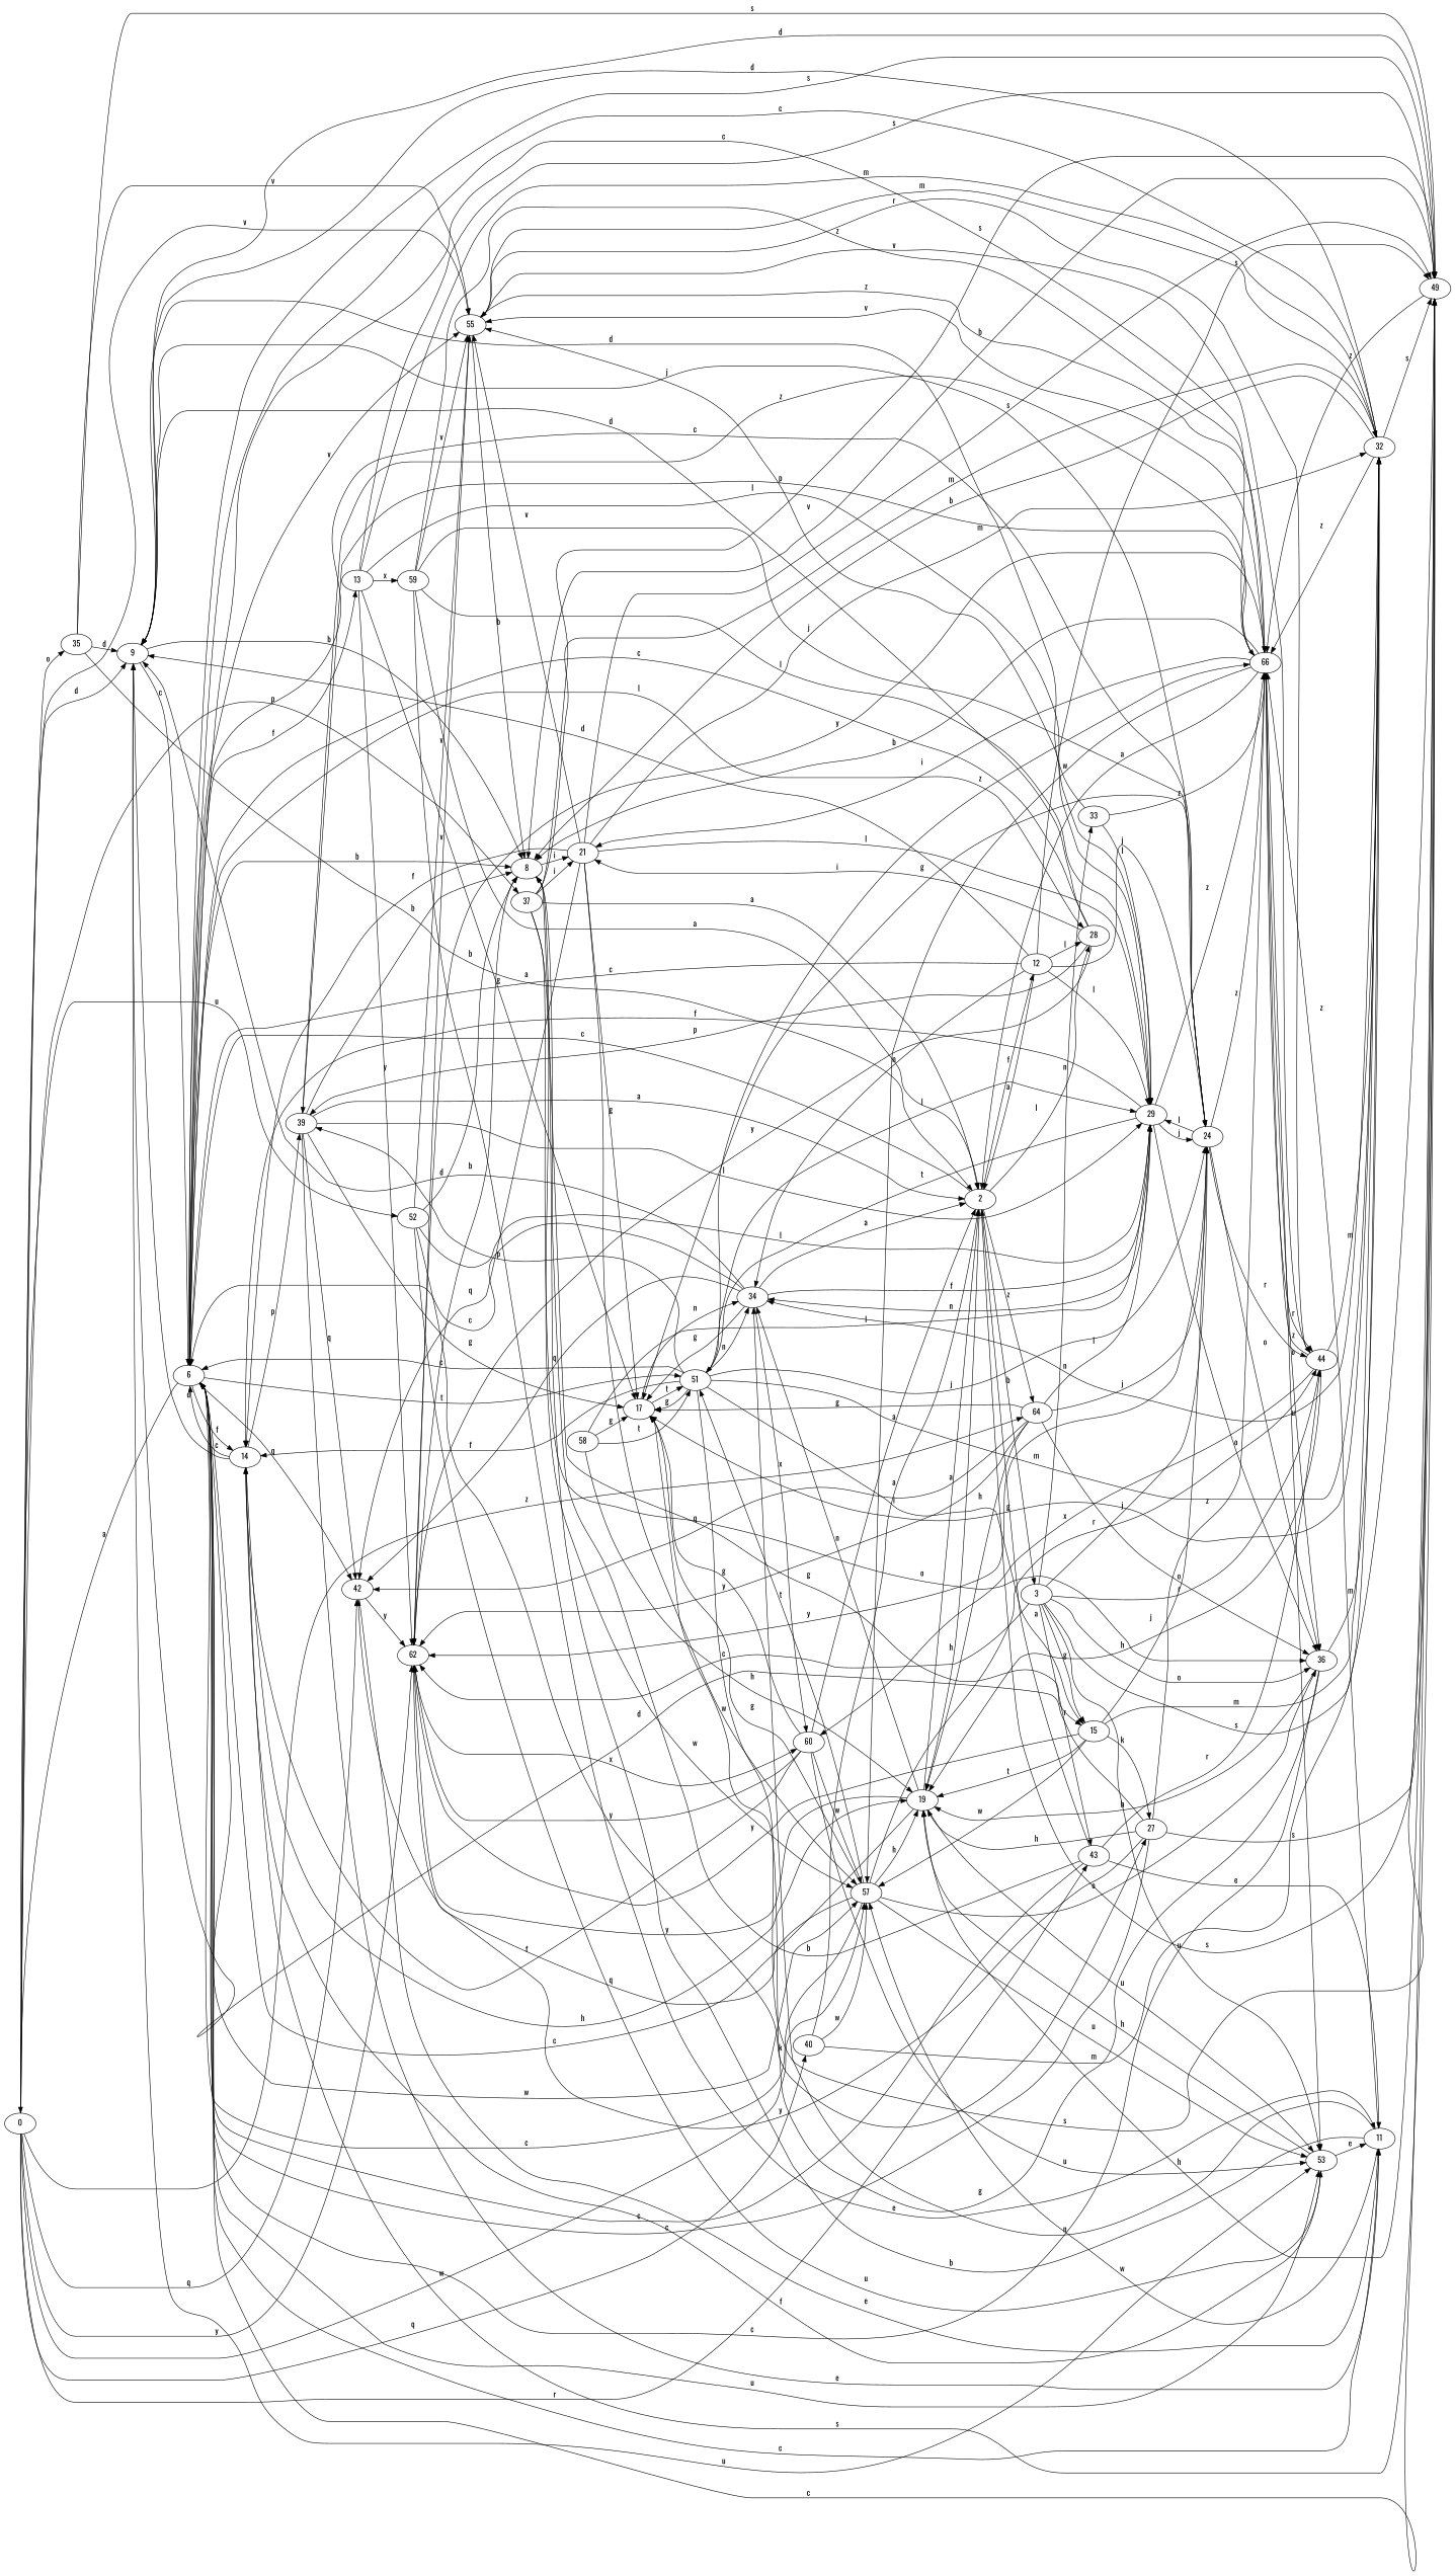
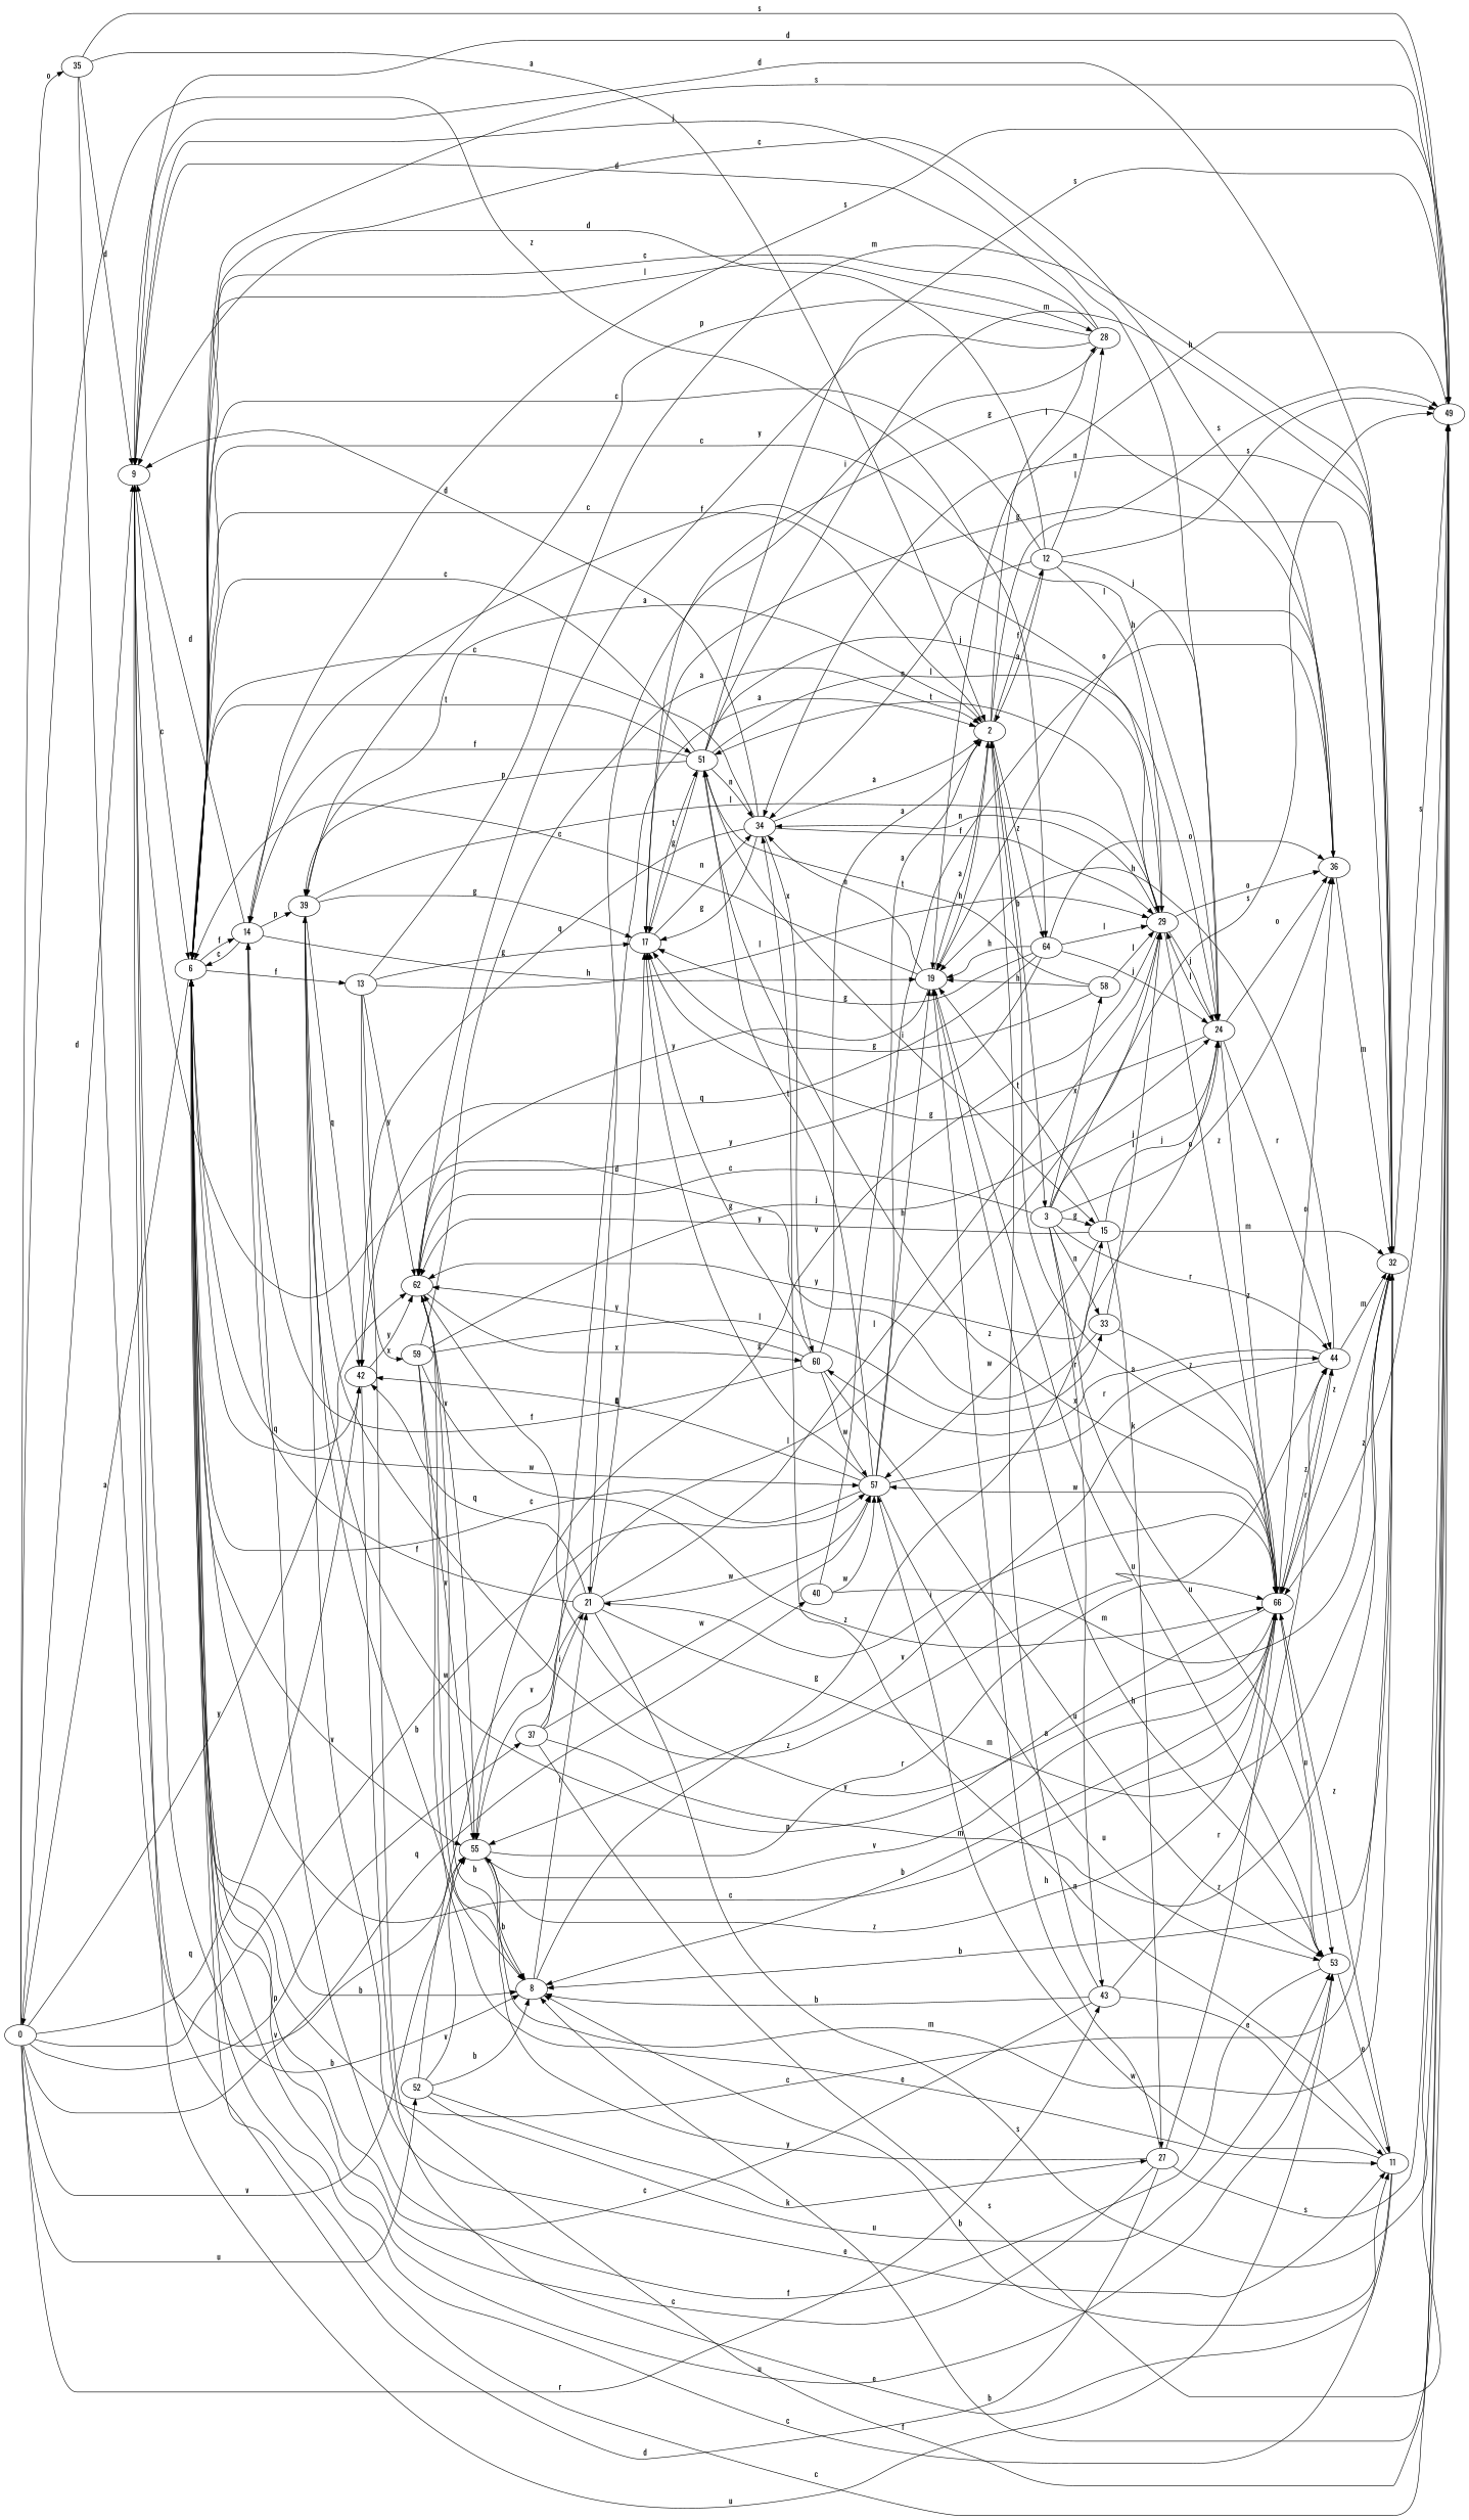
  strict digraph {
    fontname=Oswald
    rankdir=LR
    node [fontname=Oswald]
    edge [fontname=Oswald]
    0
    9
    35
    37
    40
    42
    43
    52
    55
    57
    62
    64
    6
    24
    53
    n16 [label=8]
    2
    49
    36
    21
    32
    11
    44
    29
    27
    66
    19
    51
    17
    60
    3
    12
    28
    15
    33
    58
    13
    14
    34
    39
    59
    0 -> 9 [label=d]
    0 -> 35 [label=o]
    0 -> 37 [label=p]
    0 -> 40 [label=q]
    0 -> 42 [label=q]
    0 -> 43 [label=r]
    0 -> 52 [label=u]
    0 -> 55 [label=v]
    0 -> 57 [label=w]
    0 -> 62 [label=y]
    0 -> 64 [label=z]
    9 -> 6 [label=c]
    9 -> 24 [label=j]
    9 -> 53 [label=u]
    9 -> n16 [label=b]
    35 -> 9 [label=d]
    35 -> 55 [label=v]
    35 -> 2 [label=a]
    35 -> 49 [label=s]
    37 -> 57 [label=w]
    37 -> 2 [label=a]
    37 -> 49 [label=s]
-   37 -> 36 [label=o]
    37 -> 21 [label=i]
    37 -> 32 [label=m]
    40 -> 57 [label=w]
    40 -> 2 [label=a]
    40 -> 32 [label=m]
    42 -> 62 [label=y]
    42 -> 11 [label=e]
    43 -> 6 [label=c]
    43 -> n16 [label=b]
    43 -> 2 [label=a]
    43 -> 11 [label=e]
    43 -> 44 [label=r]
    52 -> 55 [label=v]
    52 -> 53 [label=u]
    52 -> n16 [label=b]
    52 -> 29 [label=l]
    52 -> 27 [label=k]
    55 -> n16 [label=b]
    55 -> 32 [label=m]
    55 -> 44 [label=r]
    55 -> 66 [label=z]
    57 -> 42 [label=q]
    57 -> 6 [label=c]
    57 -> 53 [label=u]
    57 -> 36 [label=o]
    57 -> 44 [label=r]
    57 -> 19 [label=h]
    57 -> 51 [label=t]
    57 -> 17 [label=g]
    62 -> 55 [label=v]
    62 -> n16 [label=b]
    62 -> 60 [label=x]
    64 -> 42 [label=q]
    64 -> 62 [label=y]
    64 -> 24 [label=j]
    64 -> 36 [label=o]
    64 -> 29 [label=l]
    64 -> 19 [label=h]
    64 -> 17 [label=g]
    6 -> 0 [label=a]
    6 -> 42 [label=q]
    6 -> 55 [label=v]
    6 -> 57 [label=w]
    6 -> 53 [label=u]
    6 -> n16 [label=b]
    6 -> 49 [label=s]
    6 -> 51 [label=t]
    6 -> 28 [label=l]
    6 -> 13 [label=f]
    6 -> 14 [label=f]
    24 -> 62 [label=y]
    24 -> 6 [label=c]
    24 -> 36 [label=o]
    24 -> 44 [label=r]
    24 -> 29 [label=l]
    24 -> 66 [label=z]
    24 -> 17 [label=g]
    53 -> 11 [label=e]
    53 -> 19 [label=h]
    53 -> 14 [label=f]
    n16 -> 21 [label=i]
    n16 -> 15 [label=g]
    2 -> 64 [label=z]
    2 -> 6 [label=c]
    2 -> 49 [label=s]
    2 -> 19 [label=h]
    2 -> 3 [label=b]
    2 -> 12 [label=f]
    2 -> 28 [label=l]
    49 -> 9 [label=d]
    49 -> 6 [label=c]
    49 -> n16 [label=b]
    49 -> 66 [label=z]
    49 -> 19 [label=h]
    36 -> 6 [label=c]
    36 -> 32 [label=m]
    36 -> 19 [label=h]
    36 -> 17 [label=g]
    21 -> 42 [label=q]
    21 -> 55 [label=v]
    21 -> 57 [label=w]
    21 -> 49 [label=s]
    21 -> 32 [label=m]
    21 -> 29 [label=l]
    21 -> 17 [label=g]
    21 -> 14 [label=f]
    32 -> 9 [label=d]
    32 -> 6 [label=c]
    32 -> n16 [label=b]
    32 -> 49 [label=s]
    32 -> 66 [label=z]
    32 -> 17 [label=g]
    32 -> 34 [label=n]
    11 -> 57 [label=w]
    11 -> 6 [label=c]
    11 -> n16 [label=b]
    11 -> 66 [label=z]
    11 -> 34 [label=n]
    44 -> 55 [label=v]
    44 -> 32 [label=m]
    44 -> 66 [label=z]
    44 -> 19 [label=h]
    44 -> 60 [label=x]
    29 -> 55 [label=v]
    29 -> 24 [label=j]
    29 -> 36 [label=o]
    29 -> 66 [label=z]
    29 -> 51 [label=t]
    29 -> 14 [label=f]
    29 -> 34 [label=n]
    27 -> 9 [label=d]
    27 -> 62 [label=y]
    27 -> 6 [label=c]
    27 -> 49 [label=s]
    27 -> 66 [label=z]
    27 -> 19 [label=h]
    66 -> 55 [label=v]
    66 -> 57 [label=w]
    66 -> 62 [label=y]
    66 -> 6 [label=c]
    66 -> 53 [label=u]
    66 -> n16 [label=b]
    66 -> 2 [label=a]
    66 -> 36 [label=o]
    66 -> 21 [label=i]
    66 -> 44 [label=r]
    66 -> 39 [label=p]
    19 -> 62 [label=y]
    19 -> 6 [label=c]
    19 -> 53 [label=u]
    19 -> 2 [label=a]
    19 -> 34 [label=n]
    51 -> 6 [label=c]
    51 -> 24 [label=j]
    51 -> 49 [label=s]
    51 -> 32 [label=m]
    51 -> 29 [label=l]
    51 -> 66 [label=z]
    51 -> 17 [label=g]
    51 -> 15 [label=i]
    51 -> 14 [label=f]
    51 -> 34 [label=n]
    51 -> 39 [label=p]
    17 -> 51 [label=t]
    17 -> 34 [label=n]
    60 -> 57 [label=w]
    60 -> 62 [label=y]
    60 -> 53 [label=u]
    60 -> 2 [label=a]
    60 -> 17 [label=g]
    60 -> 14 [label=f]
    3 -> 43 [label=r]
    3 -> 62 [label=c]
    3 -> 24 [label=j]
    3 -> 53 [label=u]
    3 -> 49 [label=s]
    3 -> 36 [label=o]
    3 -> 44 [label=r]
    3 -> 15 [label=g]
    3 -> 33 [label=n]
+   3 -> 58 [label=x]
    12 -> 9 [label=d]
    12 -> 6 [label=c]
    12 -> 24 [label=j]
    12 -> 2 [label=a]
    12 -> 49 [label=s]
    12 -> 29 [label=l]
    12 -> 28 [label=l]
    12 -> 34 [label=n]
    28 -> 9 [label=d]
    28 -> 62 [label=y]
    28 -> 6 [label=c]
    28 -> 21 [label=i]
    28 -> 39 [label=p]
    15 -> 57 [label=w]
    15 -> 62 [label=y]
    15 -> 24 [label=j]
    15 -> 32 [label=m]
    15 -> 27 [label=k]
    15 -> 19 [label=t]
    33 -> 9 [label=d]
    33 -> 29 [label=l]
    33 -> 66 [label=z]
    58 -> 29 [label=l]
    58 -> 19 [label=h]
    58 -> 51 [label=t]
    58 -> 17 [label=g]
    13 -> 62 [label=y]
-   13 -> 49 [label=s]
+   13 -> 49 [label=f]
    13 -> 32 [label=m]
    13 -> 29 [label=l]
    13 -> 17 [label=g]
    13 -> 59 [label=x]
    14 -> 9 [label=d]
    14 -> 6 [label=c]
    14 -> 49 [label=s]
    14 -> 19 [label=h]
    14 -> 39 [label=p]
    34 -> 9 [label=d]
    34 -> 42 [label=q]
    34 -> 6 [label=c]
    34 -> 2 [label=a]
    34 -> 29 [label=f]
    34 -> 17 [label=g]
    34 -> 60 [label=x]
    39 -> 42 [label=q]
    39 -> n16 [label=b]
    39 -> 2 [label=a]
    39 -> 11 [label=e]
    39 -> 29 [label=l]
    39 -> 66 [label=z]
    39 -> 17 [label=g]
    59 -> 55 [label=v]
    59 -> 24 [label=j]
    59 -> 2 [label=a]
    59 -> 11 [label=e]
-   59 -> 29 [label=l]
+   59 -> 33 [label=l]
    59 -> 66 [label=z]
  }
